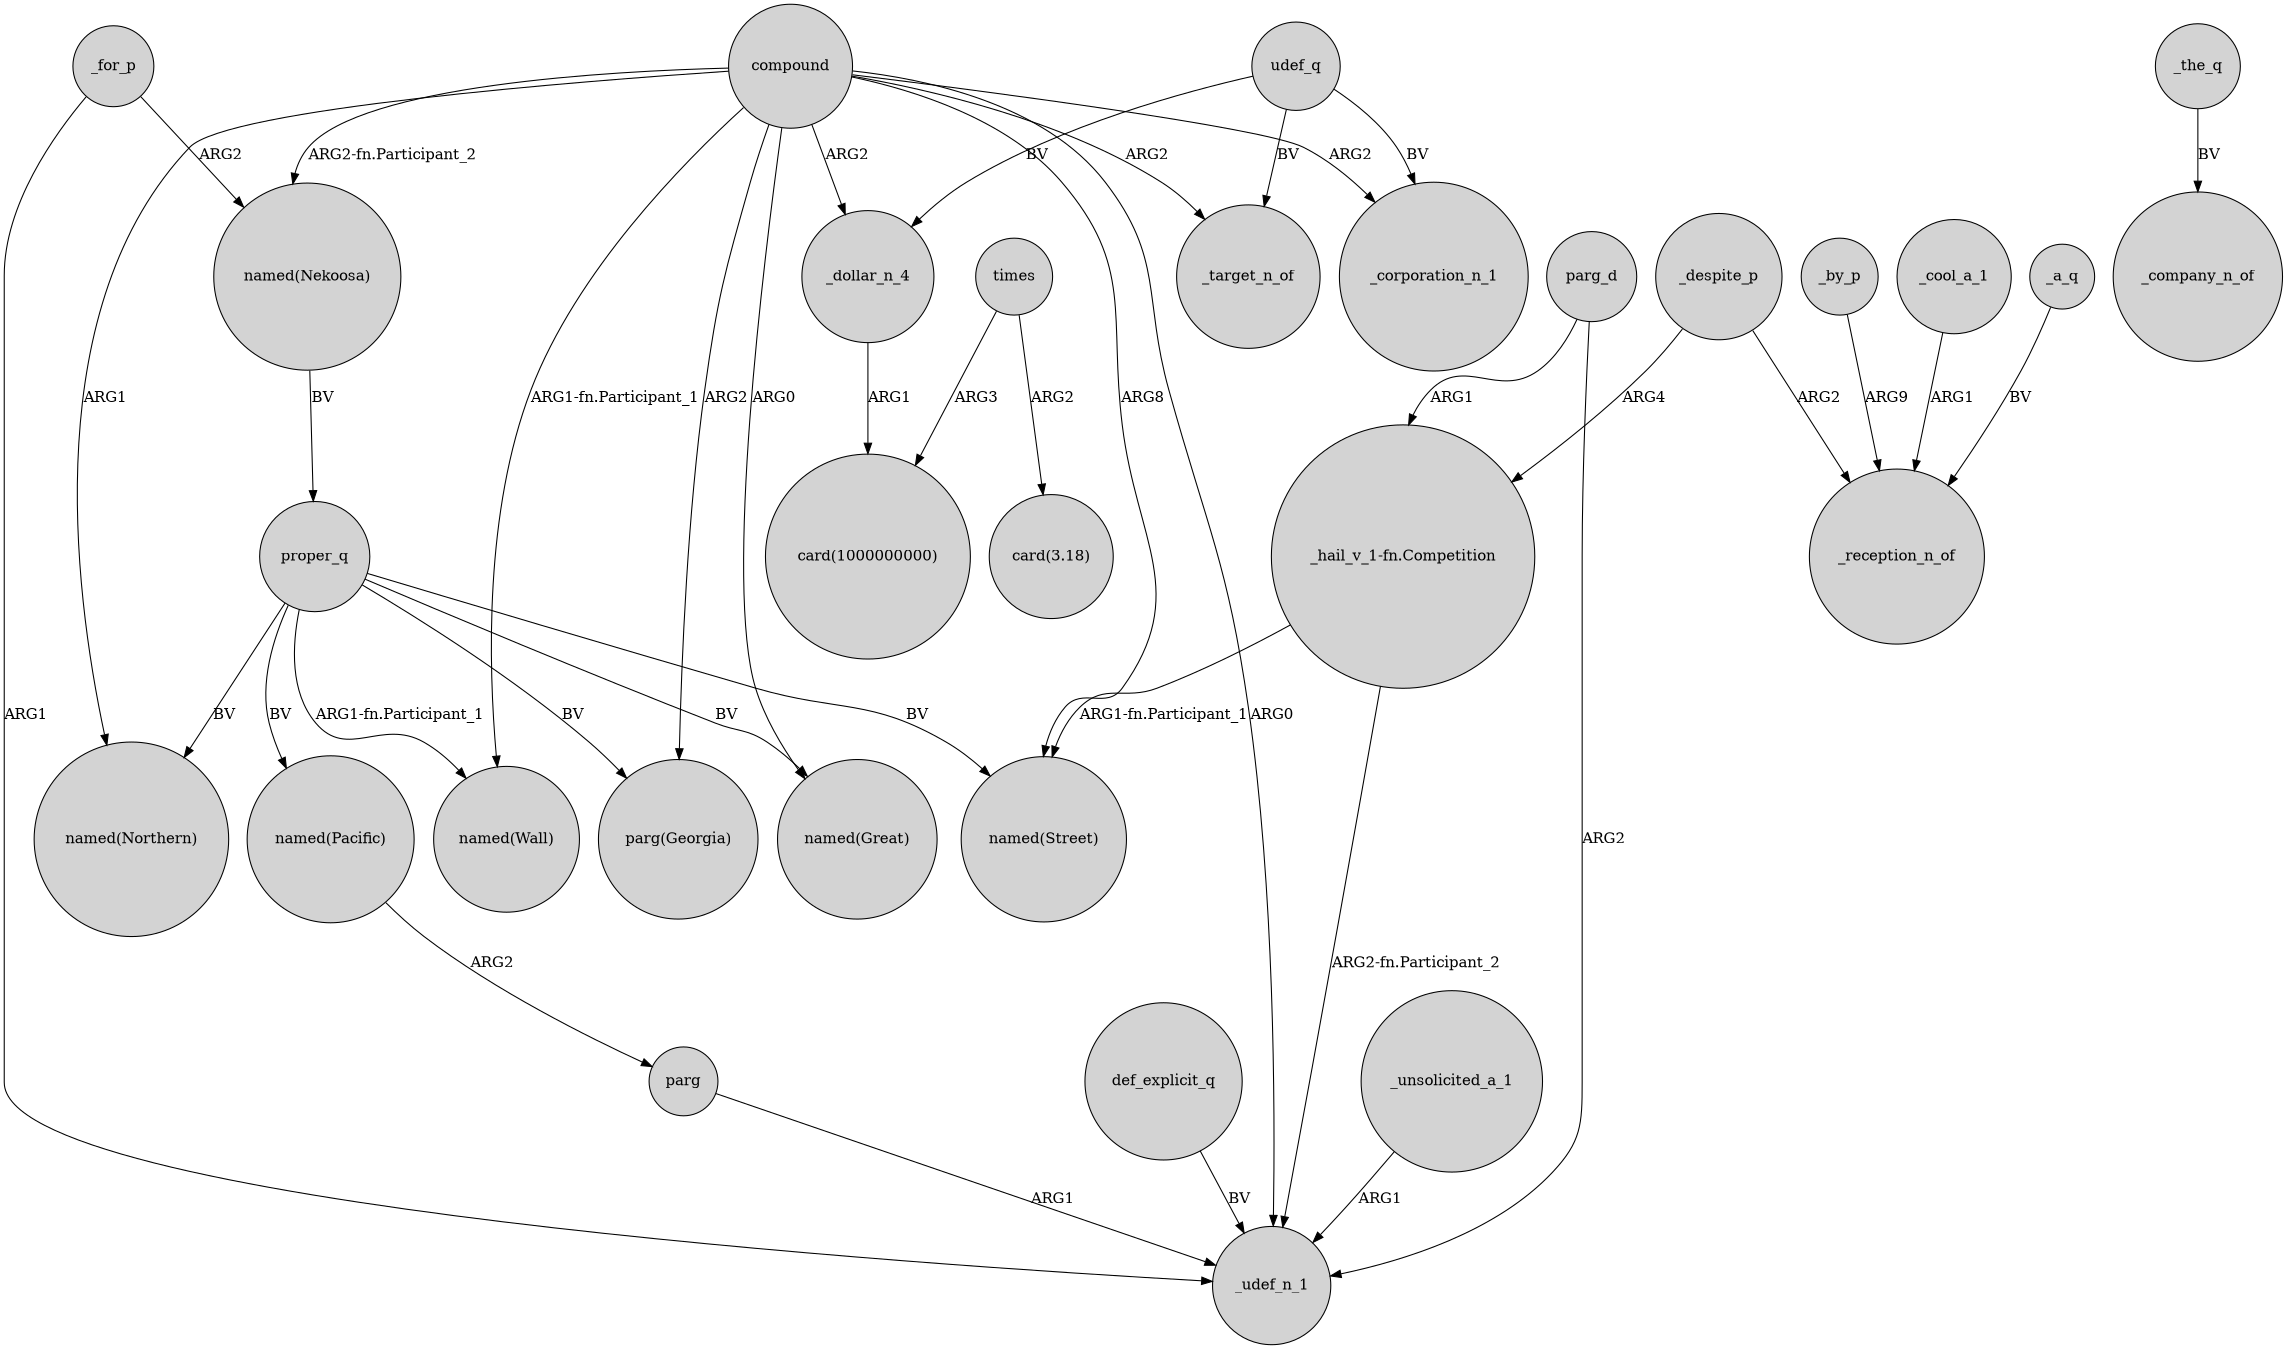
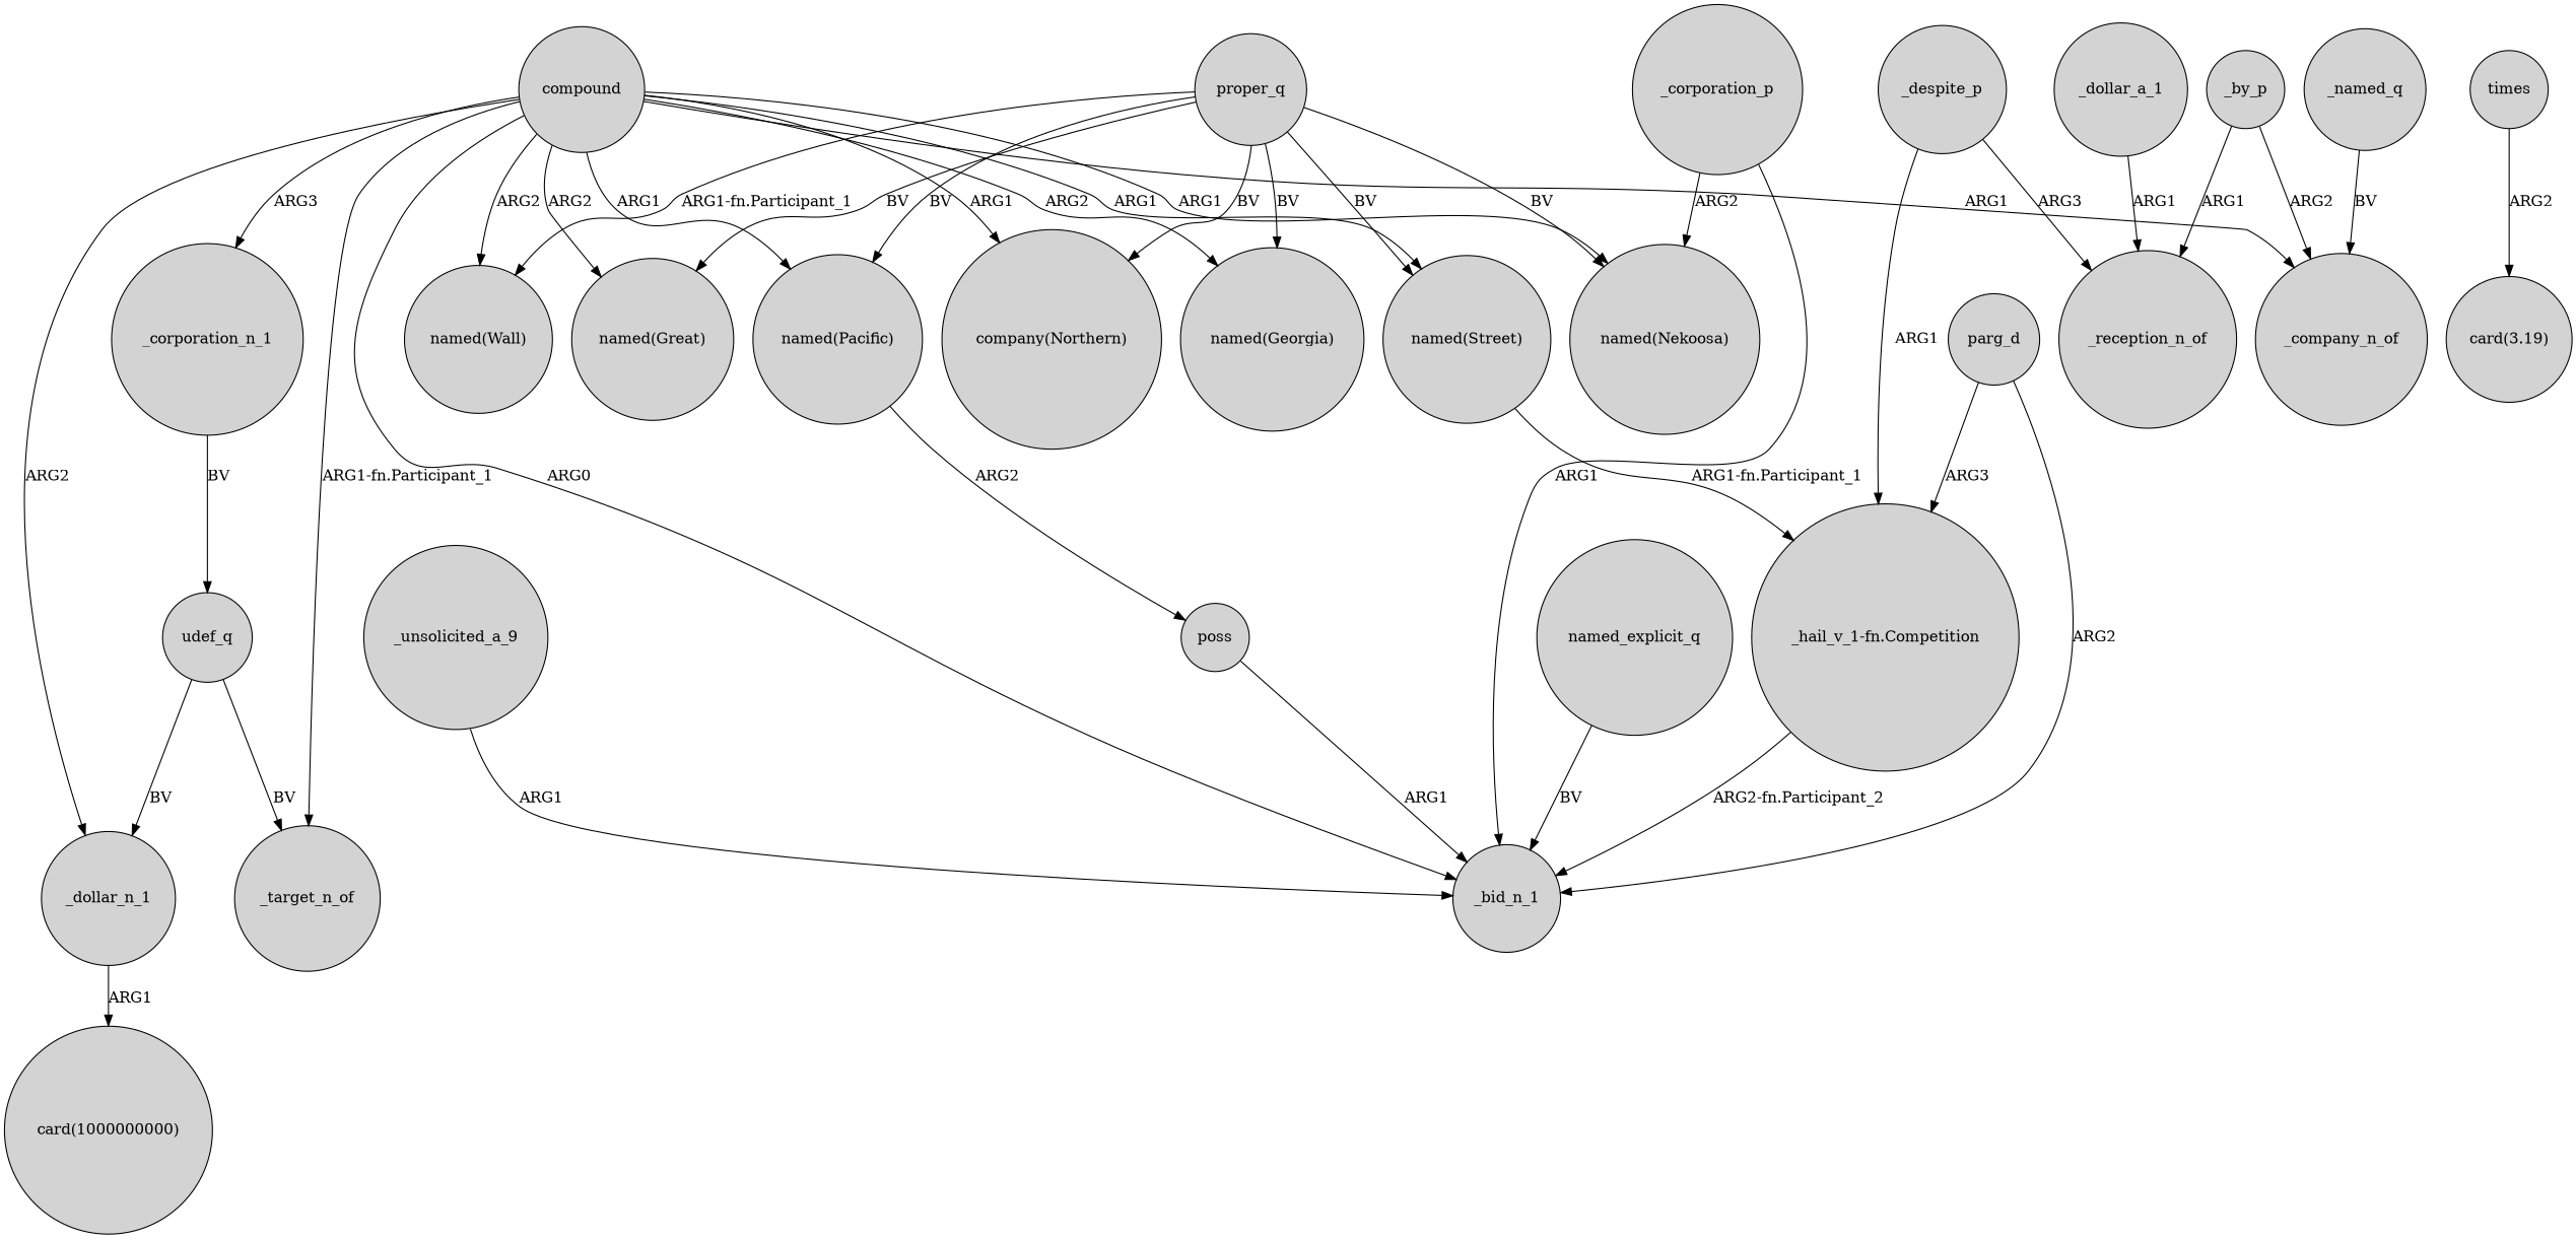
  digraph {
    node [shape=circle style=filled]
-   _dollar_n_1 [label=_dollar_n_4]
+   _dollar_n_1
    "card(1000000000)"
    proper_q
-   "named(Georgia)" [label="parg(Georgia)"]
+   "named(Georgia)"
    "named(Great)"
    "named(Pacific)"
    "named(Wall)"
-   "named(Northern)"
+   "named(Northern)" [label="company(Northern)"]
    "named(Street)"
    "named(Nekoosa)"
-   poss [label=parg]
+   poss
    compound
-   _bid_n_1 [label=_udef_n_1]
+   _bid_n_1
    _company_n_of
    _target_n_of
    _corporation_n_1
    times
-   "card(3.19)" [label="card(3.18)"]
+   "card(3.19)"
    _by_p
    _reception_n_of
-   def_explicit_q
+   def_explicit_q [label=named_explicit_q]
    udef_q
    "_hail_v_1-fn.Competition"
    parg_d
-   _cool_a_1
-   _unsolicited_a_1
-   _a_q
-   _for_p
+   _cool_a_1 [label=_dollar_a_1]
+   _unsolicited_a_1 [label=_unsolicited_a_9]
+   _for_p [label=_corporation_p]
    _despite_p
-   _the_q
+   _the_q [label=_named_q]
    _dollar_n_1 -> "card(1000000000)" [label=ARG1]
    proper_q -> "named(Georgia)" [label=BV]
    proper_q -> "named(Great)" [label=BV]
    proper_q -> "named(Pacific)" [label=BV]
    proper_q -> "named(Wall)" [label="ARG1-fn.Participant_1"]
    proper_q -> "named(Northern)" [label=BV]
    proper_q -> "named(Street)" [label=BV]
-   "named(Nekoosa)" -> proper_q [label=BV]
+   proper_q -> "named(Nekoosa)" [label=BV]
    "named(Pacific)" -> poss [label=ARG2]
    poss -> _bid_n_1 [label=ARG1]
    compound -> _dollar_n_1 [label=ARG2]
    compound -> "named(Georgia)" [label=ARG2]
-   compound -> "named(Great)" [label=ARG0]
-   compound -> "named(Wall)" [label="ARG1-fn.Participant_1"]
+   compound -> "named(Great)" [label=ARG2]
+   compound -> "named(Pacific)" [label=ARG1]
+   compound -> "named(Wall)" [label=ARG2]
    compound -> "named(Northern)" [label=ARG1]
-   compound -> "named(Street)" [label=ARG8]
-   compound -> "named(Nekoosa)" [label="ARG2-fn.Participant_2"]
+   compound -> "named(Street)" [label=ARG1]
+   compound -> "named(Nekoosa)" [label=ARG1]
    compound -> _bid_n_1 [label=ARG0]
-   compound -> _target_n_of [label=ARG2]
-   compound -> _corporation_n_1 [label=ARG2]
-   times -> "card(1000000000)" [label=ARG3]
+   compound -> _company_n_of [label=ARG1]
+   compound -> _target_n_of [label="ARG1-fn.Participant_1"]
+   compound -> _corporation_n_1 [label=ARG3]
    times -> "card(3.19)" [label=ARG2]
-   _by_p -> _reception_n_of [label=ARG9]
+   _by_p -> _company_n_of [label=ARG2]
+   _by_p -> _reception_n_of [label=ARG1]
    def_explicit_q -> _bid_n_1 [label=BV]
    udef_q -> _dollar_n_1 [label=BV]
    udef_q -> _target_n_of [label=BV]
-   udef_q -> _corporation_n_1 [label=BV]
-   "_hail_v_1-fn.Competition" -> "named(Street)" [label="ARG1-fn.Participant_1"]
+   _corporation_n_1 -> udef_q [label=BV]
+   "named(Street)" -> "_hail_v_1-fn.Competition" [label="ARG1-fn.Participant_1"]
    "_hail_v_1-fn.Competition" -> _bid_n_1 [label="ARG2-fn.Participant_2"]
    parg_d -> _bid_n_1 [label=ARG2]
-   parg_d -> "_hail_v_1-fn.Competition" [label=ARG1]
+   parg_d -> "_hail_v_1-fn.Competition" [label=ARG3]
    _cool_a_1 -> _reception_n_of [label=ARG1]
    _unsolicited_a_1 -> _bid_n_1 [label=ARG1]
-   _a_q -> _reception_n_of [label=BV]
    _for_p -> "named(Nekoosa)" [label=ARG2]
    _for_p -> _bid_n_1 [label=ARG1]
-   _despite_p -> _reception_n_of [label=ARG2]
-   _despite_p -> "_hail_v_1-fn.Competition" [label=ARG4]
+   _despite_p -> _reception_n_of [label=ARG3]
+   _despite_p -> "_hail_v_1-fn.Competition" [label=ARG1]
    _the_q -> _company_n_of [label=BV]
  }
